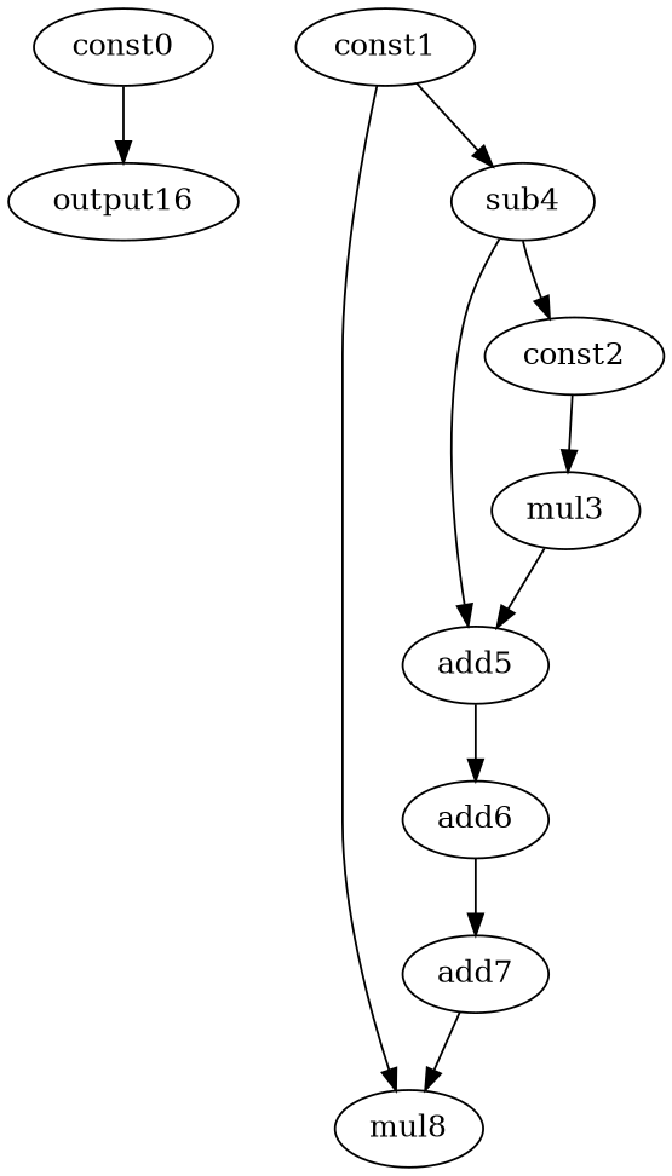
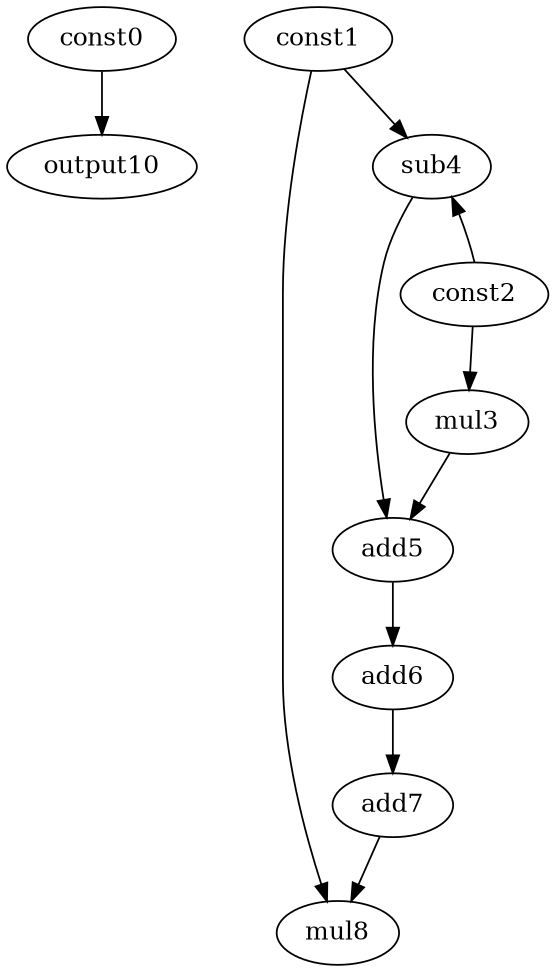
  digraph {
    node [opcode=const]
    edge [operand=1]
-   output10 [opcode=output label=output16]
+   output10 [opcode=output]
    const0
    add7 [opcode=add]
    mul8 [opcode=mul]
    sub4 [opcode=sub]
    const1
    mul3 [opcode=mul]
    add5 [opcode=add]
    add6 [opcode=add]
    const2
    const0 -> output10 [operand=0]
    add7 -> mul8
    sub4 -> add5
    const1 -> mul8 [operand=0]
    const1 -> sub4 [operand=0]
    mul3 -> add5 [operand=0]
    add5 -> add6
    add6 -> add7
-   sub4 -> const2
+   const2 -> sub4
    const2 -> mul3
  }
